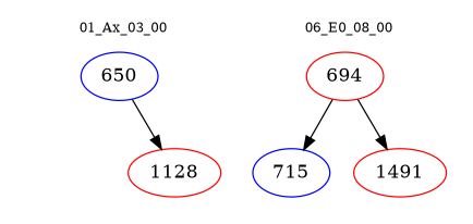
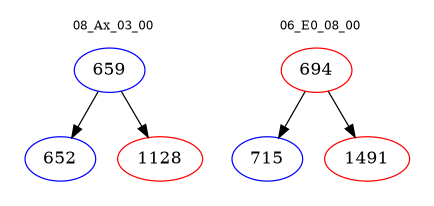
  digraph {
    node [color=blue]
    edge [color=black]
-   n1 [label=650]
+   n1 [label=659]
+   n2 [label=652]
    n3 [color=red label=1128]
    n4 [color=red label=694]
    n5 [label=715]
    n6 [color=red label=1491]
    subgraph cluster_1 {
      color=white
      fontsize=10
-     label="01_Ax_03_00"
+     label="08_Ax_03_00"
      n1
+     n2
      n3
    }
    subgraph cluster_2 {
      color=white
      fontsize=10
      label="06_E0_08_00"
      n4
      n5
      n6
    }
+   n1 -> n2
    n1 -> n3
    n4 -> n5
    n4 -> n6
  }
